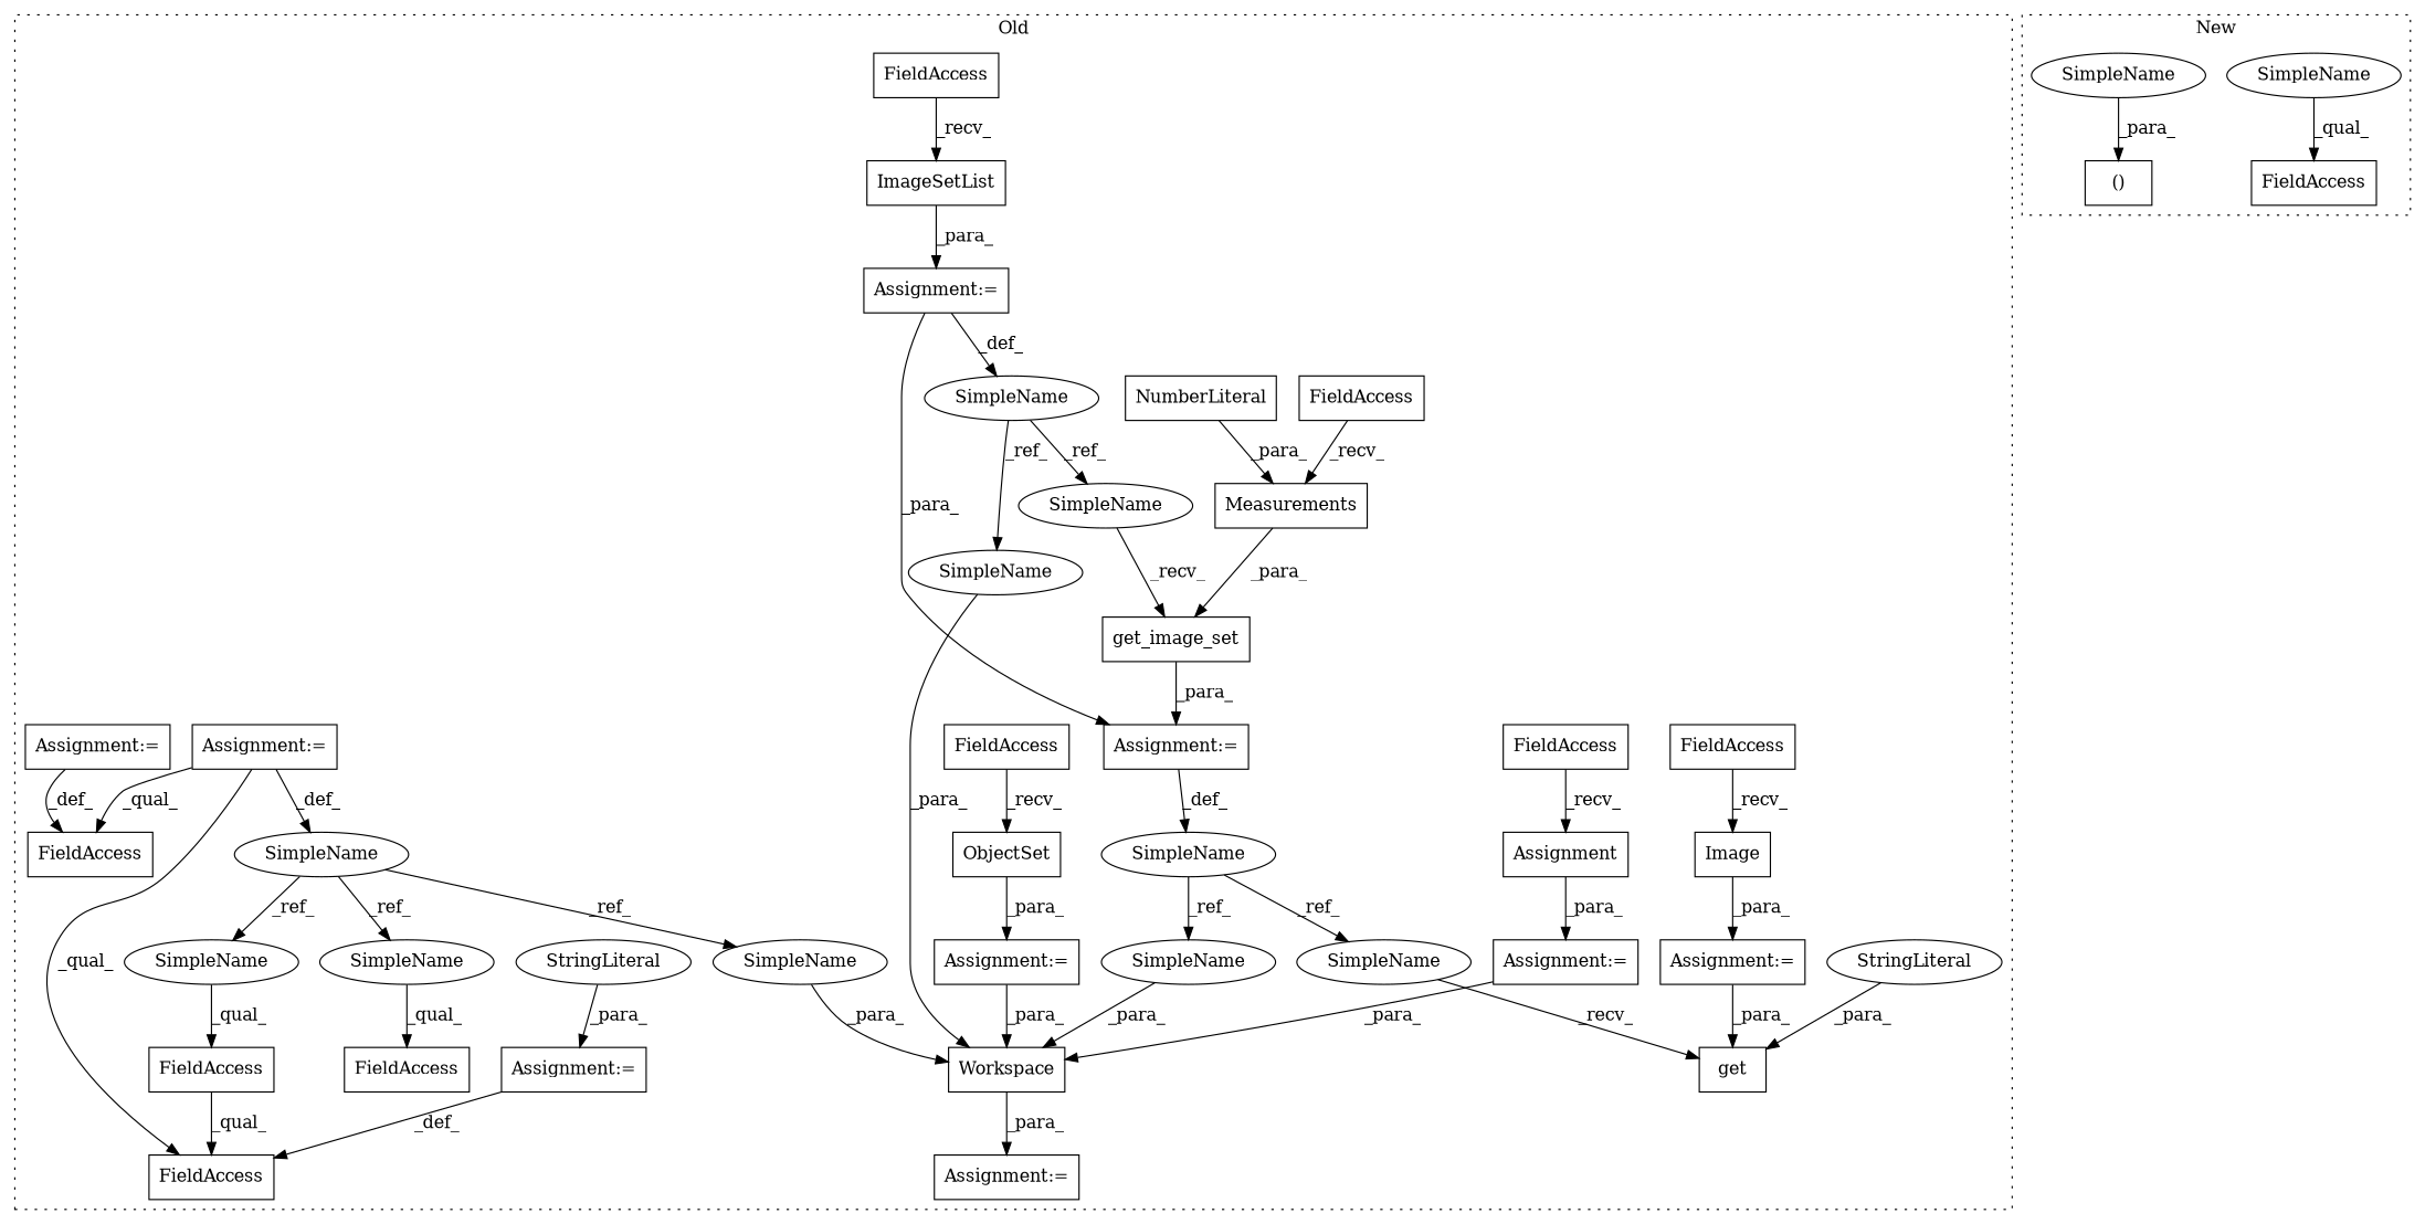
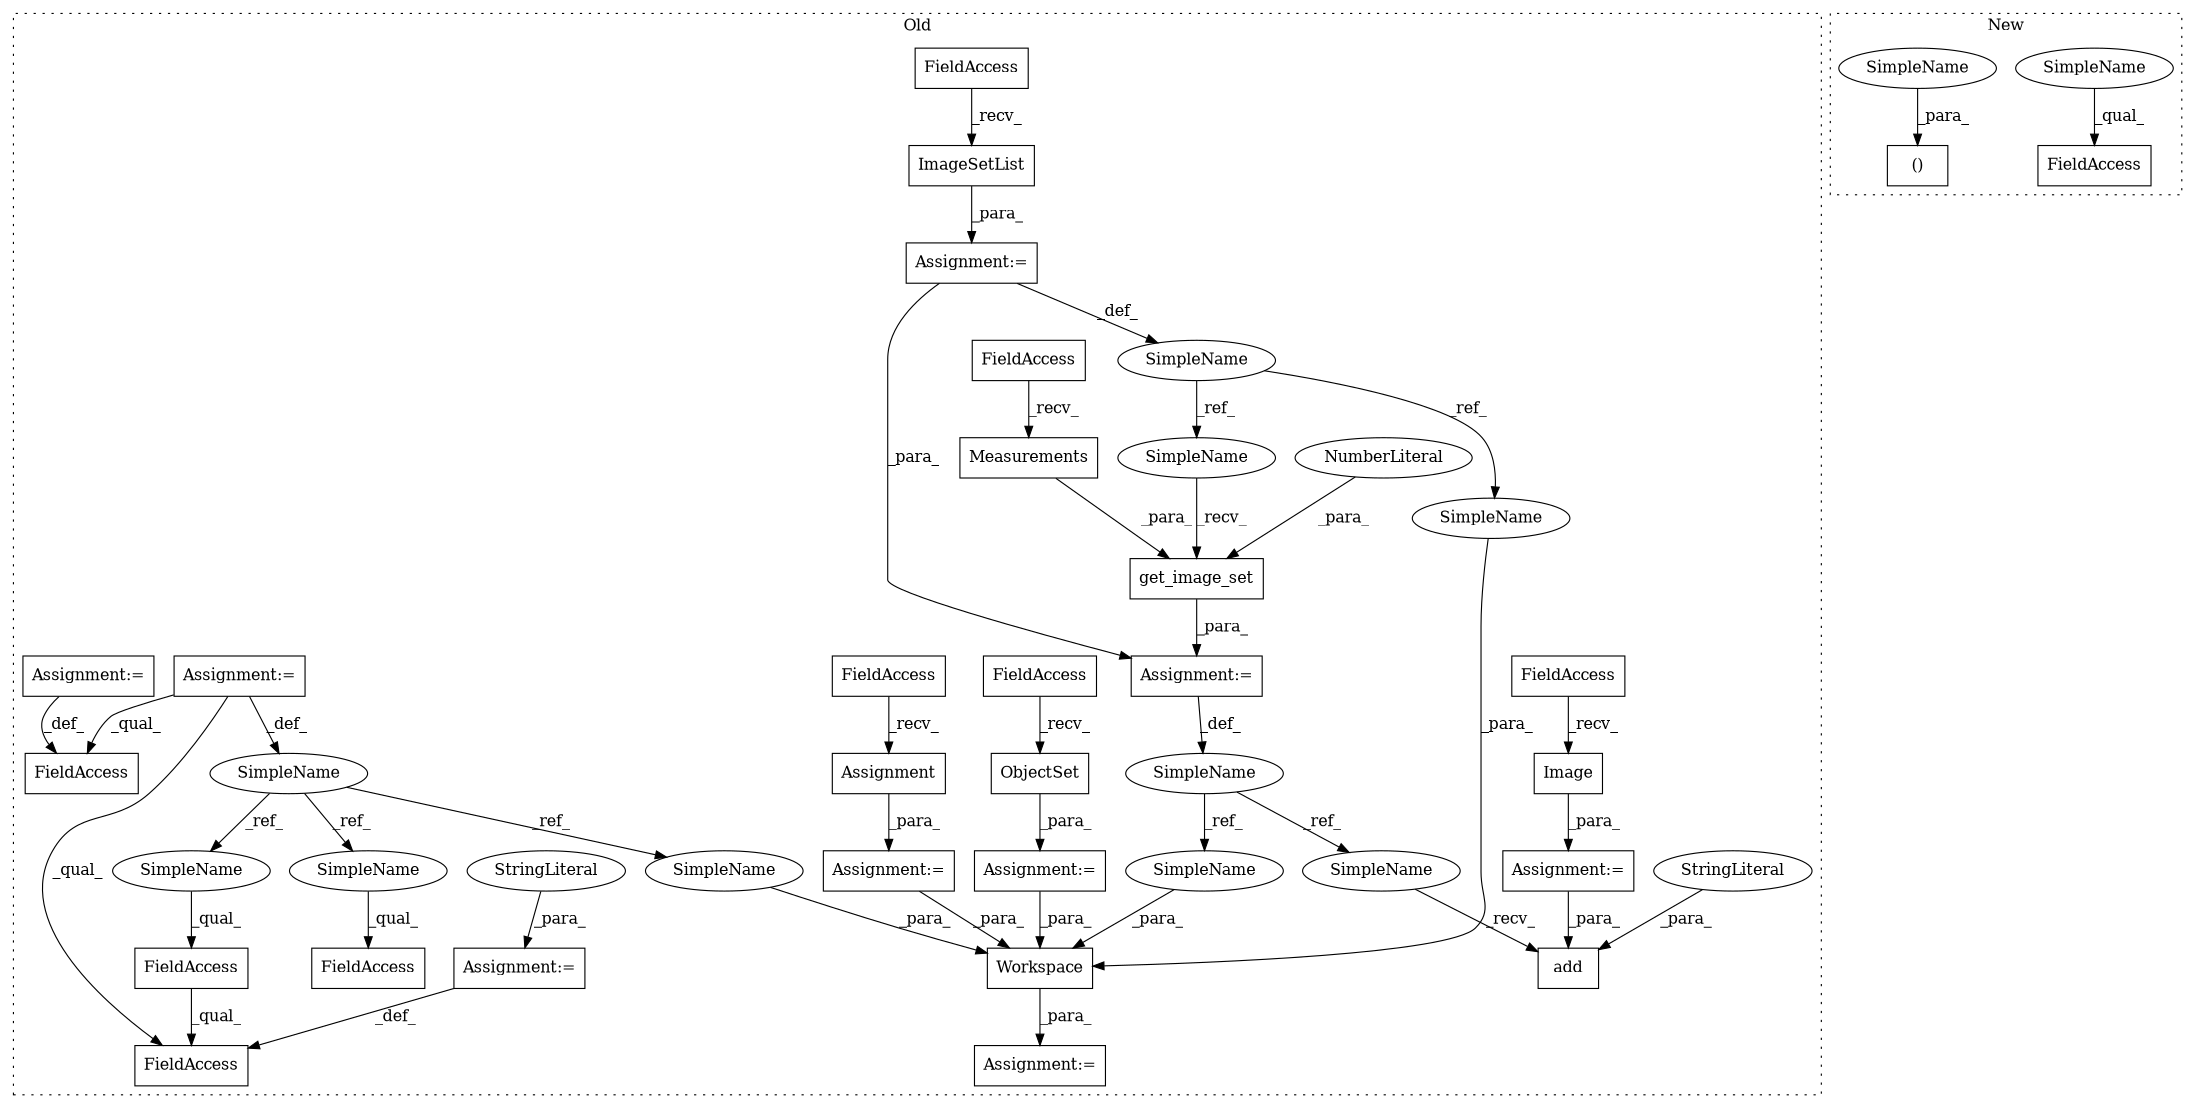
  digraph {
    node [a=42 l=1 s=18043 shape=box]
    n1 [a=32 l=11 label=ObjectSet s=17126]
    n2 [a=22 l=12 label=FieldAccess s=17105]
    n3 [a=7 label="Assignment:=" s=18377]
    n4 [a=32 l=14 label=Measurements s=17901]
    n5 [a=32 l=14 label=ImageSetList s=17168]
-   n6 [a=32 l="4,1" label=get s="17846,17866"]
+   n6 [a=32 l="4,1" label=add s="17846,17866"]
    n7 [a=32 l="14,1" label=get_image_set s="17820,17835"]
-   n8 [a=34 label=NumberLiteral s=17834]
+   n8 [a=34 label=NumberLiteral s=17834 shape=ellipse]
    n9 [l=3 label=SimpleName s=17143 shape=ellipse]
    n10 [a=32 l="10,1" label=Workspace s="18401,18433"]
    n11 [l=3 label=SimpleName s=17812 shape=ellipse]
    n12 [a=32 l="6,1" label=Image s="17402,17411"]
    n13 [l=6 label=SimpleName s=17921 shape=ellipse]
    n14 [a=22 l=17 label=FieldAccess s=18087]
    n15 [a=45 l=10 label=StringLiteral s=17850 shape=ellipse]
    n16 [a=22 l=12 label=FieldAccess s=17381]
    n17 [a=32 l=10 label=Assignment s=17085]
    n18 [a=22 l=12 label=FieldAccess s=17147]
    n19 [a=22 l=19 label=FieldAccess]
    n20 [a=22 l=12 label=FieldAccess s=17063]
    n21 [a=22 l=12 label=FieldAccess s=17875]
    n22 [a=22 l=25 label=FieldAccess]
    n23 [a=7 label="Assignment:=" s=17927]
    n24 [a=22 l=28 label=FieldAccess s=17999]
    n25 [a=7 label="Assignment:=" s=17815]
    n26 [a=7 label="Assignment:=" s=17104]
    n27 [a=7 label="Assignment:=" s=17146]
    n28 [a=7 label="Assignment:=" s=18068]
    n29 [a=45 l=12 label=StringLiteral s=18069 shape=ellipse]
    n30 [a=7 label="Assignment:=" s=17380]
    n31 [a=7 label="Assignment:=" s=18027]
    n32 [a=7 label="Assignment:=" s=17062]
    n33 [l=6 label=SimpleName s=18087 shape=ellipse]
    n34 [l=6 label=SimpleName s=18413 shape=ellipse]
    n35 [l=6 label=SimpleName shape=ellipse]
    n36 [l=3 label=SimpleName s=18430 shape=ellipse]
    n37 [l=3 label=SimpleName s=17816 shape=ellipse]
    n38 [l=3 label=SimpleName s=18420 shape=ellipse]
    n39 [l=3 label=SimpleName s=17842 shape=ellipse]
    n40 [a=106 l=28 label="()" s=17043]
    n41 [a=22 l=22 label=FieldAccess s=17380]
    n42 [l=9 label=SimpleName s=17380 shape=ellipse]
    n43 [l=9 label=SimpleName s=17043 shape=ellipse]
    subgraph cluster_1 {
      label=Old
      style=dotted
      n1
      n2
      n3
      n4
      n5
      n6
      n7
      n8
      n9
      n10
      n11
      n12
      n13
      n14
      n15
      n16
      n17
      n18
      n19
      n20
      n21
      n22
      n23
      n24
      n25
      n26
      n27
      n28
      n29
      n30
      n31
      n32
      n33
      n34
      n35
      n36
      n37
      n38
      n39
    }
    subgraph cluster_2 {
      label=New
      style=dotted
      n40
      n41
      n42
      n43
    }
    n1 -> n26 [label=_para_]
    n2 -> n1 [label=_recv_]
    n4 -> n7 [label=_para_]
    n5 -> n27 [label=_para_]
    n7 -> n25 [label=_para_]
-   n8 -> n4 [label=_para_]
+   n8 -> n7 [label=_para_]
    n9 -> n36 [label=_ref_]
    n9 -> n37 [label=_ref_]
    n10 -> n3 [label=_para_]
    n11 -> n38 [label=_ref_]
    n11 -> n39 [label=_ref_]
    n12 -> n30 [label=_para_]
    n13 -> n33 [label=_ref_]
    n13 -> n34 [label=_ref_]
    n13 -> n35 [label=_ref_]
    n15 -> n6 [label=_para_]
    n16 -> n12 [label=_recv_]
    n17 -> n32 [label=_para_]
    n18 -> n5 [label=_recv_]
    n19 -> n22 [label=_qual_]
    n20 -> n17 [label=_recv_]
    n21 -> n4 [label=_recv_]
    n23 -> n13 [label=_def_]
    n23 -> n22 [label=_qual_]
    n23 -> n24 [label=_qual_]
    n25 -> n11 [label=_def_]
    n26 -> n10 [label=_para_]
    n27 -> n9 [label=_def_]
    n27 -> n25 [label=_para_]
    n28 -> n22 [label=_def_]
    n29 -> n28 [label=_para_]
    n30 -> n6 [label=_para_]
    n31 -> n24 [label=_def_]
    n32 -> n10 [label=_para_]
    n33 -> n14 [label=_qual_]
    n34 -> n10 [label=_para_]
    n35 -> n19 [label=_qual_]
    n36 -> n10 [label=_para_]
    n37 -> n7 [label=_recv_]
    n38 -> n10 [label=_para_]
    n39 -> n6 [label=_recv_]
    n42 -> n41 [label=_qual_]
    n43 -> n40 [label=_para_]
  }
